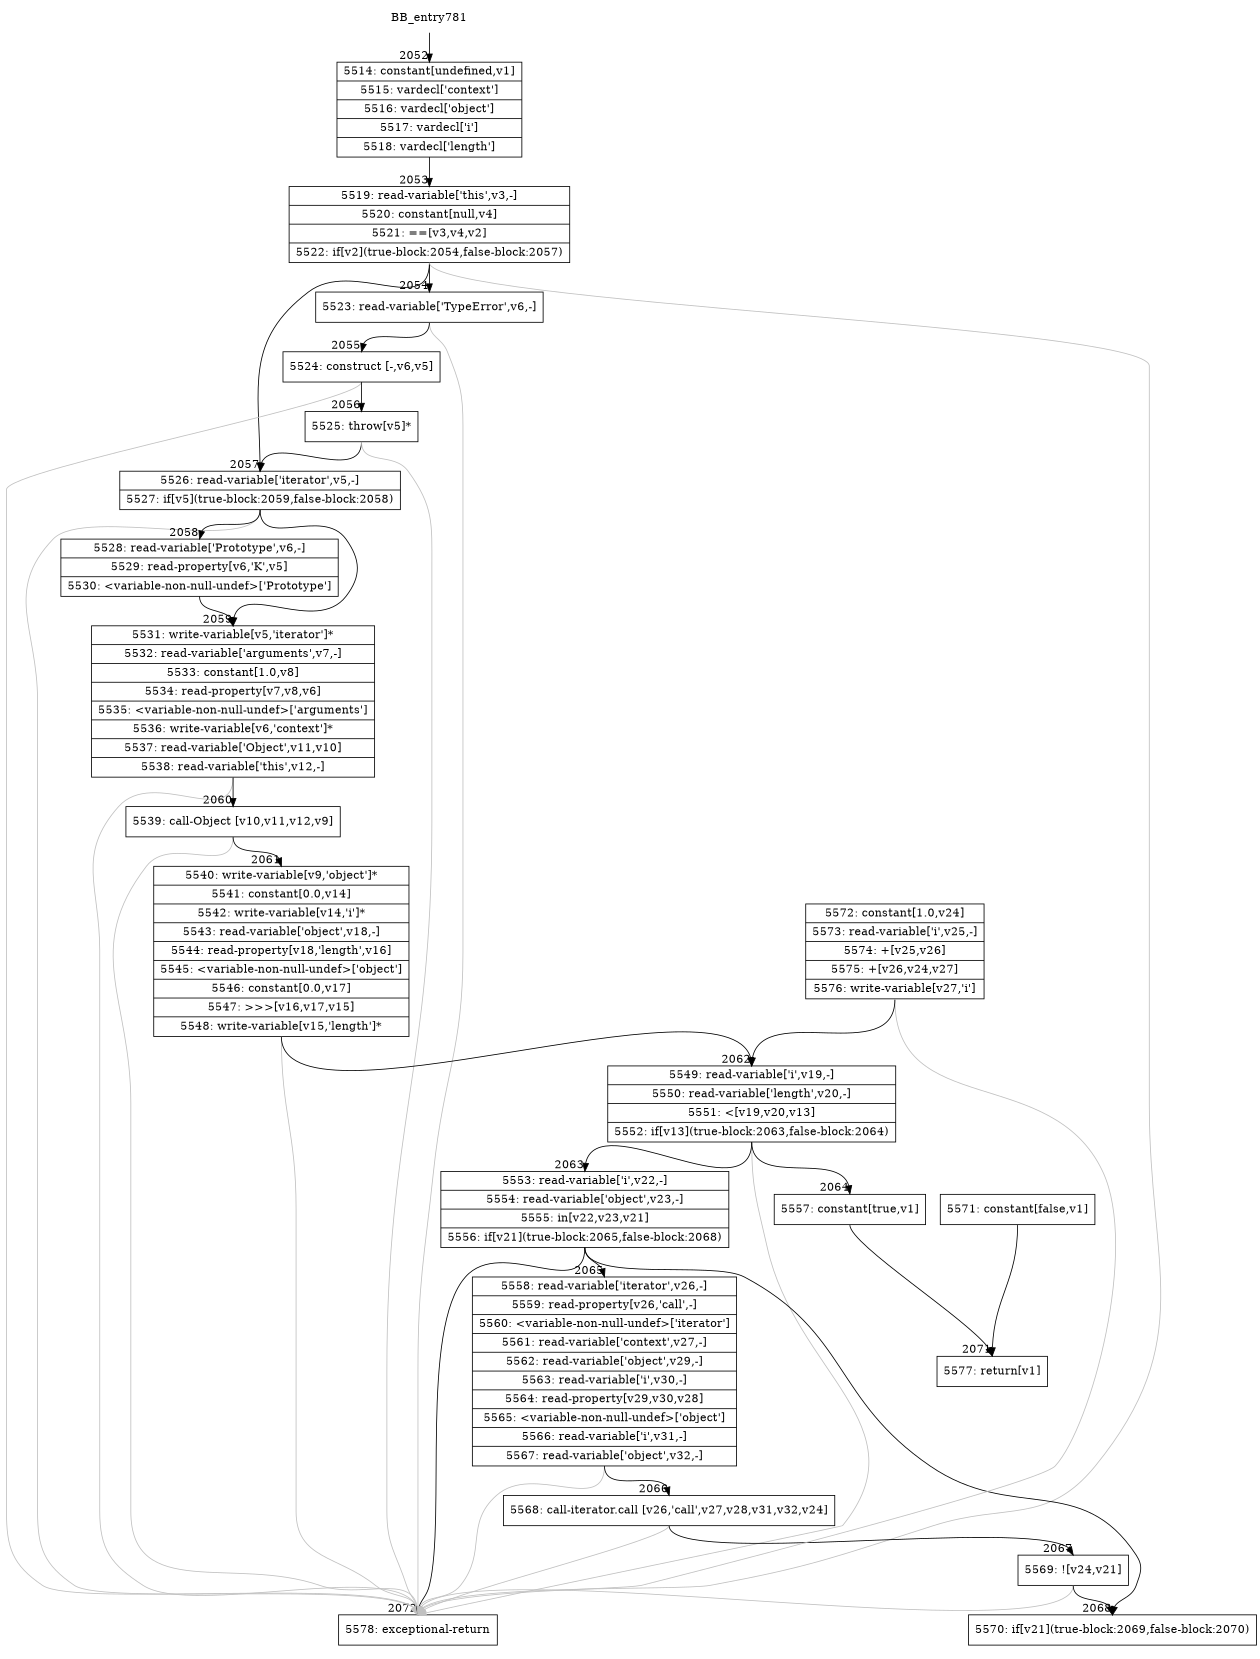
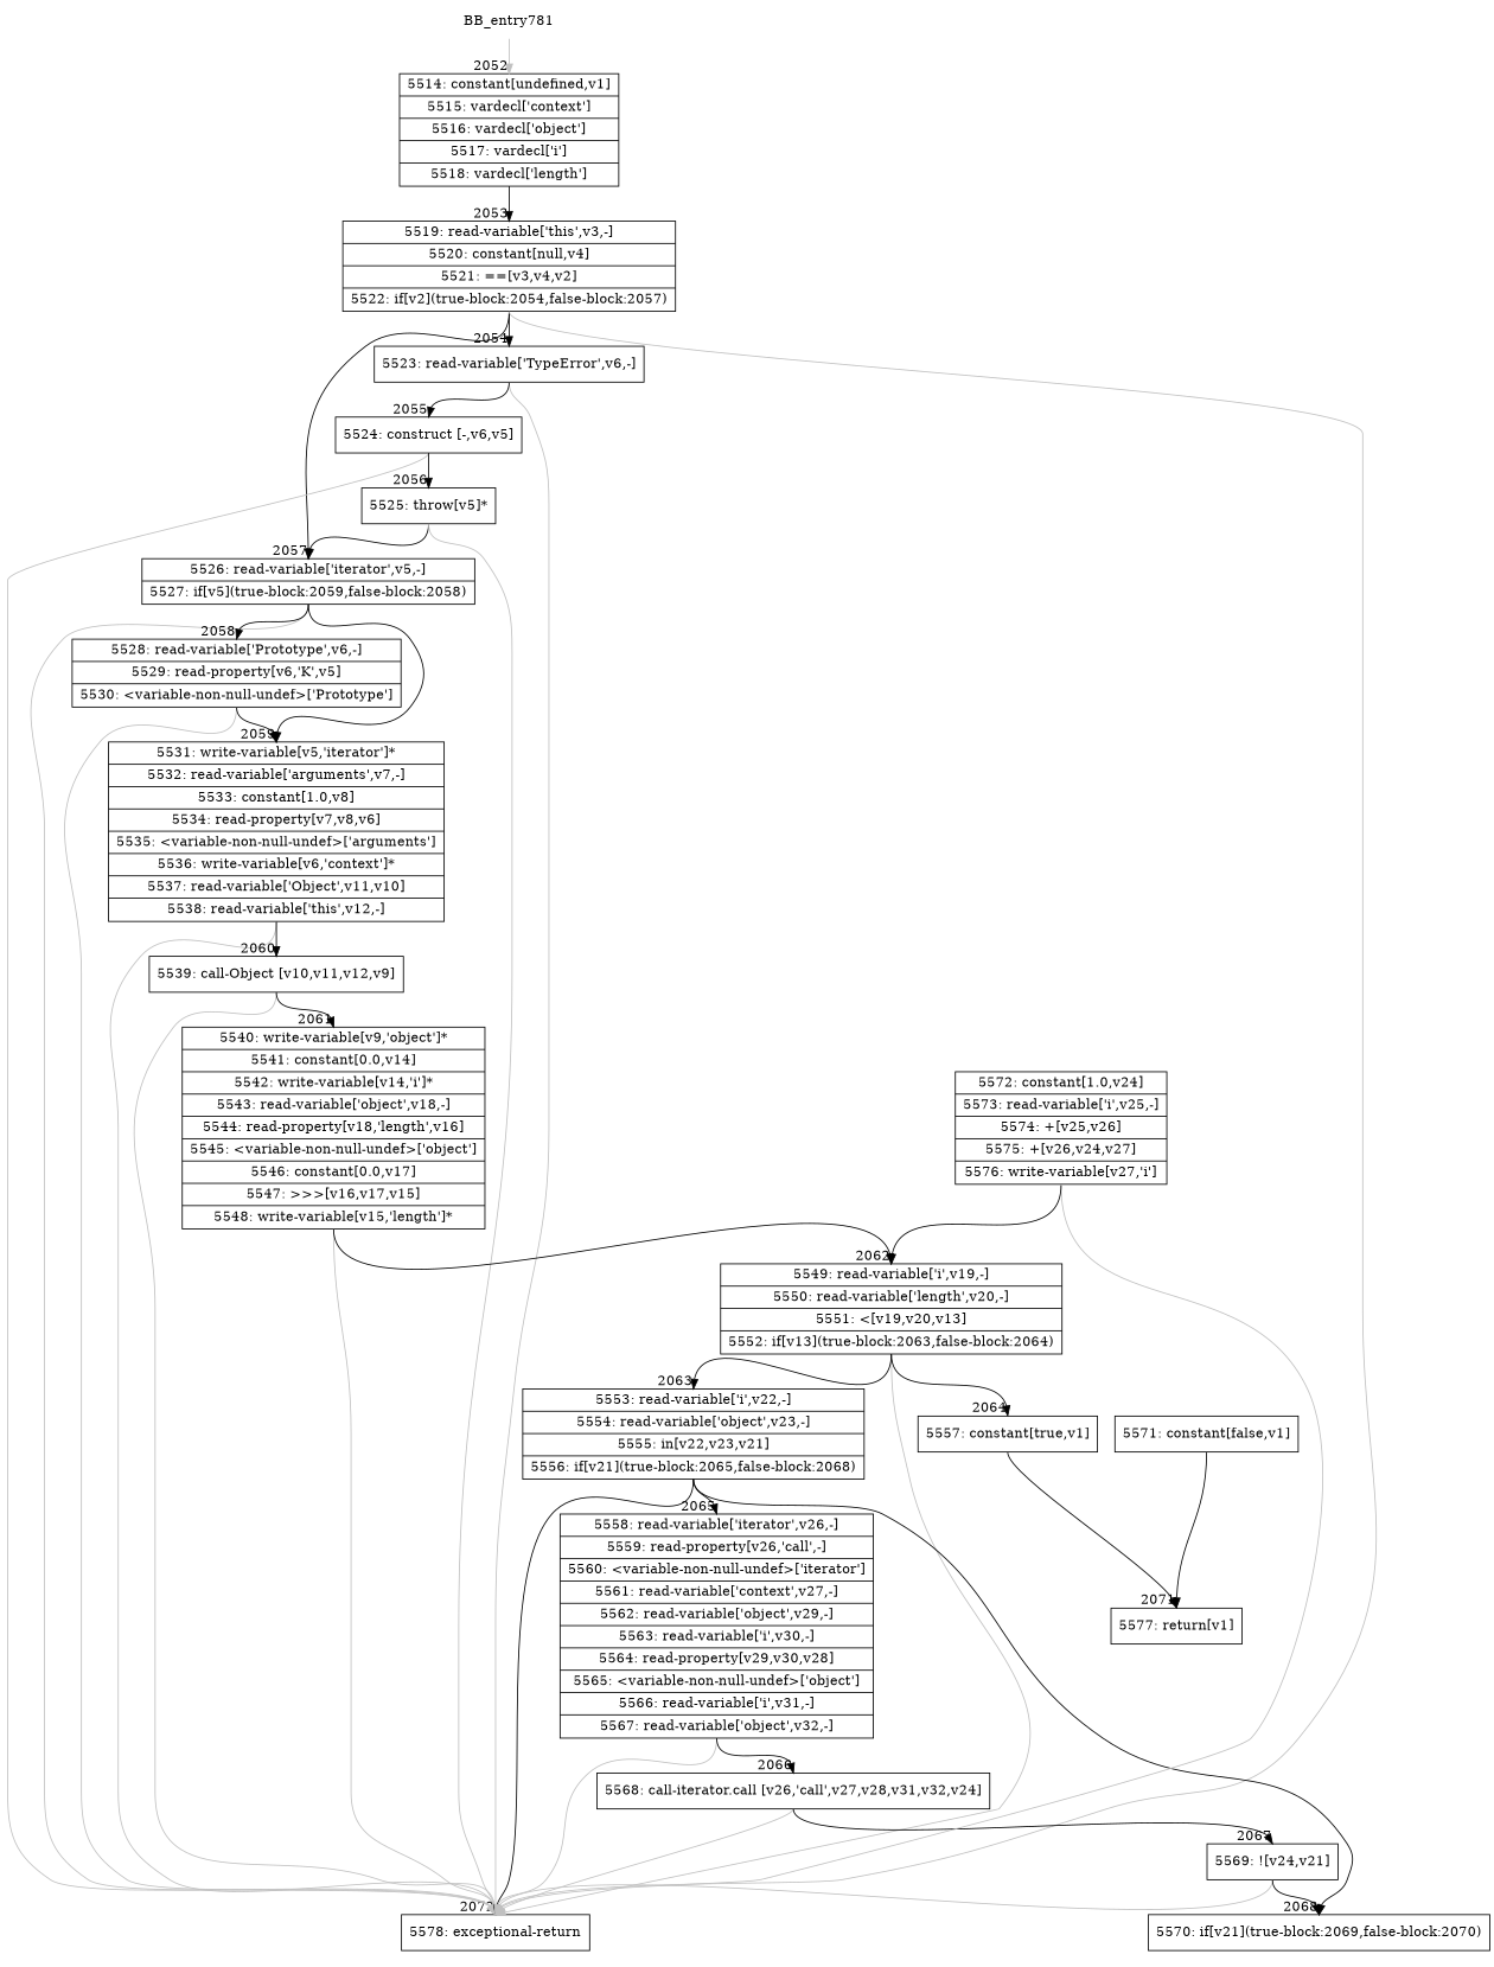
  digraph {
    rankdir=TD
    node [shape=record]
    edge [headport=n tailport=s]
    n1 [label=BB_entry781 shape=none]
    n2 [label="{5514: constant[undefined,v1]|5515: vardecl['context']|5516: vardecl['object']|5517: vardecl['i']|5518: vardecl['length']}"]
    n3 [label="{5519: read-variable['this',v3,-]|5520: constant[null,v4]|5521: ==[v3,v4,v2]|5522: if[v2](true-block:2054,false-block:2057)}"]
    n4 [label="{5523: read-variable['TypeError',v6,-]}"]
    n5 [label="{5526: read-variable['iterator',v5,-]|5527: if[v5](true-block:2059,false-block:2058)}"]
    n6 [label="{5578: exceptional-return}"]
    n7 [label="{5524: construct [-,v6,v5]}"]
    n8 [label="{5531: write-variable[v5,'iterator']*|5532: read-variable['arguments',v7,-]|5533: constant[1.0,v8]|5534: read-property[v7,v8,v6]|5535: \<variable-non-null-undef\>['arguments']|5536: write-variable[v6,'context']*|5537: read-variable['Object',v11,v10]|5538: read-variable['this',v12,-]}"]
    n9 [label="{5528: read-variable['Prototype',v6,-]|5529: read-property[v6,'K',v5]|5530: \<variable-non-null-undef\>['Prototype']}"]
    n10 [label="{5525: throw[v5]*}"]
    n11 [label="{5539: call-Object [v10,v11,v12,v9]}"]
    n12 [label="{5540: write-variable[v9,'object']*|5541: constant[0.0,v14]|5542: write-variable[v14,'i']*|5543: read-variable['object',v18,-]|5544: read-property[v18,'length',v16]|5545: \<variable-non-null-undef\>['object']|5546: constant[0.0,v17]|5547: \>\>\>[v16,v17,v15]|5548: write-variable[v15,'length']*}"]
    n13 [label="{5549: read-variable['i',v19,-]|5550: read-variable['length',v20,-]|5551: \<[v19,v20,v13]|5552: if[v13](true-block:2063,false-block:2064)}"]
    n14 [label="{5553: read-variable['i',v22,-]|5554: read-variable['object',v23,-]|5555: in[v22,v23,v21]|5556: if[v21](true-block:2065,false-block:2068)}"]
    n15 [label="{5557: constant[true,v1]}"]
    n16 [label="{5570: if[v21](true-block:2069,false-block:2070)}"]
    n17 [label="{5558: read-variable['iterator',v26,-]|5559: read-property[v26,'call',-]|5560: \<variable-non-null-undef\>['iterator']|5561: read-variable['context',v27,-]|5562: read-variable['object',v29,-]|5563: read-variable['i',v30,-]|5564: read-property[v29,v30,v28]|5565: \<variable-non-null-undef\>['object']|5566: read-variable['i',v31,-]|5567: read-variable['object',v32,-]}"]
    n18 [label="{5577: return[v1]}"]
    n19 [label="{5568: call-iterator.call [v26,'call',v27,v28,v31,v32,v24]}"]
    n20 [label="{5571: constant[false,v1]}"]
    n21 [label="{5572: constant[1.0,v24]|5573: read-variable['i',v25,-]|5574: +[v25,v26]|5575: +[v26,v24,v27]|5576: write-variable[v27,'i']}"]
    n22 [label="{5569: ![v24,v21]}"]
-   n1 -> n2 [headlabel="    2052"]
+   n1 -> n2 [headlabel="    2052" color=gray]
    n2 -> n3 [headlabel="      2053"]
    n3 -> n4 [headlabel="      2054"]
    n3 -> n5 [headlabel="      2057"]
    n3 -> n6 [color=gray headlabel="      2072"]
    n4 -> n6 [color=gray]
    n4 -> n7 [headlabel="      2055"]
    n5 -> n6 [color=gray]
    n5 -> n8 [headlabel="      2059"]
    n5 -> n9 [headlabel="      2058"]
    n7 -> n6 [color=gray]
    n7 -> n10 [headlabel="      2056"]
    n8 -> n6 [color=gray]
    n8 -> n11 [headlabel="      2060"]
+   n9 -> n6 [color=gray]
    n9 -> n8
    n10 -> n5
    n10 -> n6 [color=gray]
    n11 -> n6 [color=gray]
    n11 -> n12 [headlabel="      2061"]
    n12 -> n6 [color=gray]
    n12 -> n13 [headlabel="      2062"]
    n13 -> n6 [color=gray]
    n13 -> n14 [headlabel="      2063"]
    n13 -> n15 [headlabel="      2064"]
    n14 -> n6 [color=black]
    n14 -> n16 [headlabel="      2068"]
    n14 -> n17 [headlabel="      2065"]
    n15 -> n18 [headlabel="      2071"]
    n17 -> n6 [color=gray]
    n17 -> n19 [headlabel="      2066"]
    n19 -> n6 [color=gray]
    n19 -> n22 [headlabel="      2067"]
    n20 -> n18
    n21 -> n6 [color=gray]
    n21 -> n13
    n22 -> n6 [color=gray]
    n22 -> n16
  }
